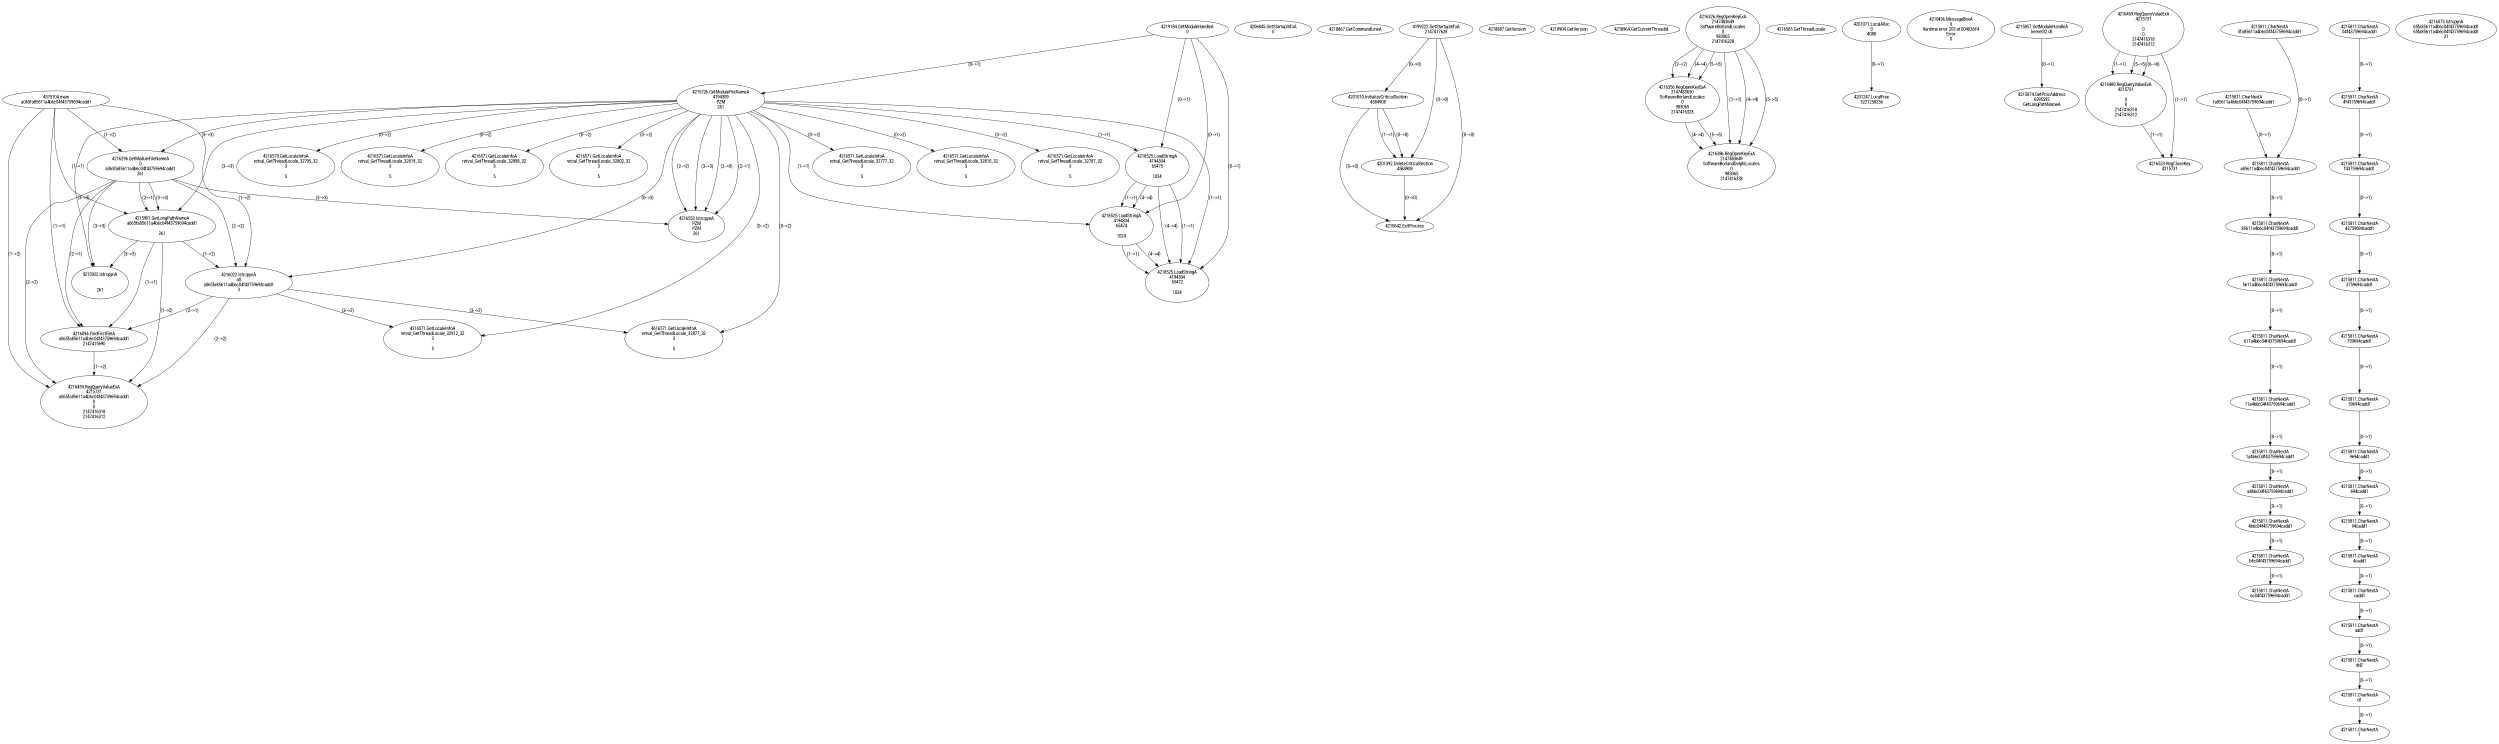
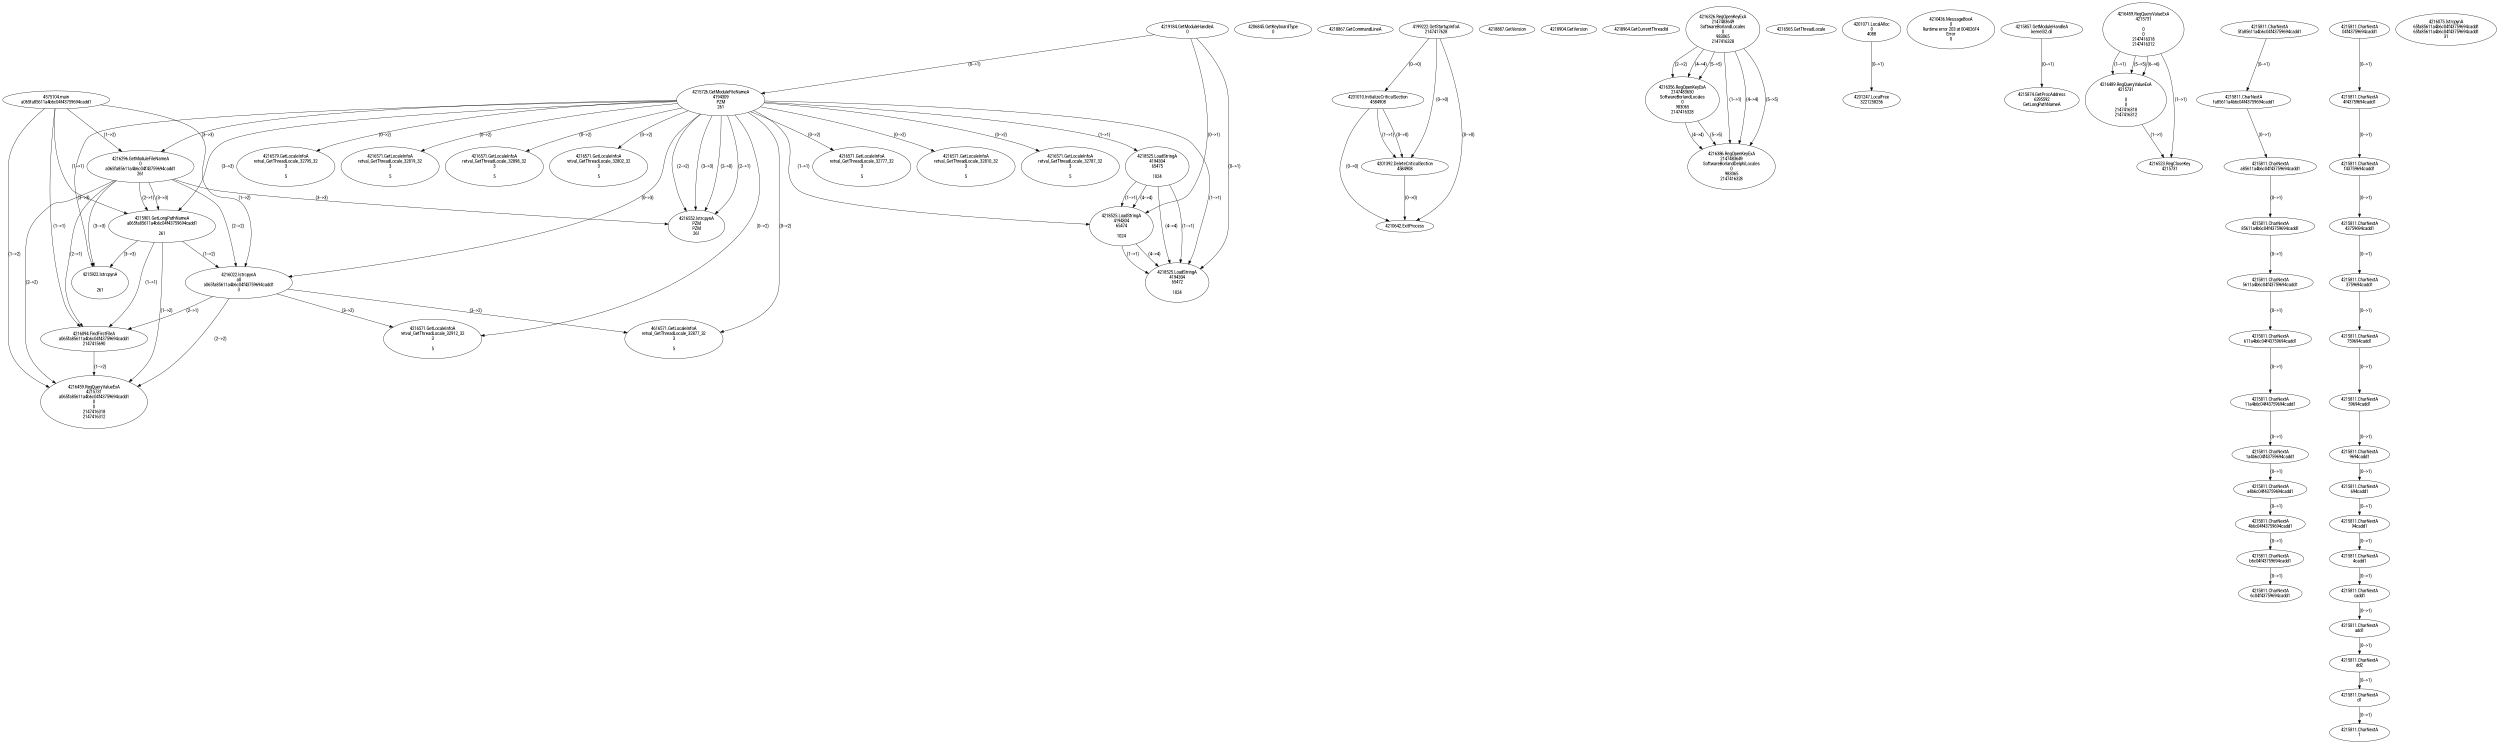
  digraph {
    fontname="Roboto Condensed"
    node [fontname="Roboto Condensed"]
    edge [fontname="Roboto Condensed"]
    n1 [label="4575104.main\na065fa85611a4b6c04f43759694cadd1"]
    n2 [label="4216296.GetModuleFileNameA\n0\na065fa85611a4b6c04f43759694cadd1\n261"]
    n3 [label="4215901.GetLongPathNameA\na065fa85611a4b6c04f43759694cadd1\n\n261"]
    n4 [label="4216022.lstrcpynA\na0\na065fa85611a4b6c04f43759694cadd1\n3"]
    n5 [label="4216094.FindFirstFileA\na065fa85611a4b6c04f43759694cadd1\n2147415690"]
    n6 [label="4216459.RegQueryValueExA\n4215731\na065fa85611a4b6c04f43759694cadd1\n0\n0\n2147416318\n2147416312"]
    n7 [label="4216552.lstrcpynA\nPZM\nPZM\n261"]
    n8 [label="4215922.lstrcpynA\n\n\n261"]
    n9 [label="4616571.GetLocaleInfoA\nretval_GetThreadLocale_32877_32\n3\n\n5"]
    n10 [label="4216571.GetLocaleInfoA\nretval_GetThreadLocale_32912_32\n3\n\n5"]
    n11 [label="4219184.GetModuleHandleA\n0"]
    n12 [label="4215726.GetModuleFileNameA\n4194309\nPZM\n261"]
    n13 [label="4218525.LoadStringA\n4194304\n65475\n\n1024"]
    n14 [label="4218525.LoadStringA\n4194304\n65474\n\n1024"]
    n15 [label="4218525.LoadStringA\n4194304\n65472\n\n1024"]
    n16 [label="4216571.GetLocaleInfoA\nretval_GetThreadLocale_32777_32\n3\n\n5"]
    n17 [label="4216571.GetLocaleInfoA\nretval_GetThreadLocale_32810_32\n3\n\n5"]
    n18 [label="4216571.GetLocaleInfoA\nretval_GetThreadLocale_32787_32\n3\n\n5"]
    n19 [label="4216579.GetLocaleInfoA\nretval_GetThreadLocale_32795_32\n3\n\n5"]
    n20 [label="4216571.GetLocaleInfoA\nretval_GetThreadLocale_32819_32\n3\n\n5"]
    n21 [label="4216571.GetLocaleInfoA\nretval_GetThreadLocale_32898_32\n3\n\n5"]
    n22 [label="4216571.GetLocaleInfoA\nretval_GetThreadLocale_32802_32\n3\n\n5"]
-   n23 [label="4206845.GetStartupInfoA\n0"]
+   n23 [label="4206845.GetKeyboardType\n0"]
    n24 [label="4218867.GetCommandLineA\n"]
    n25 [label="4199222.GetStartupInfoA\n2147417628"]
    n26 [label="4201010.InitializeCriticalSection\n4584908"]
    n27 [label="4201392.DeleteCriticalSection\n4584908"]
    n28 [label="4210642.ExitProcess\n"]
    n29 [label="4218887.GetVersion\n"]
    n30 [label="4218904.GetVersion\n"]
    n31 [label="4218964.GetCurrentThreadId\n"]
    n32 [label="4216326.RegOpenKeyExA\n2147483649\nSoftware\Borland\Locales\n0\n983065\n2147416328"]
    n33 [label="4216356.RegOpenKeyExA\n2147483650\nSoftware\Borland\Locales\n0\n983065\n2147416328"]
    n34 [label="4216386.RegOpenKeyExA\n2147483649\nSoftware\Borland\Delphi\Locales\n0\n983065\n2147416328"]
    n35 [label="4216565.GetThreadLocale\n"]
    n36 [label="4201071.LocalAlloc\n0\n4088"]
    n37 [label="4201247.LocalFree\n3221258256"]
    n38 [label="4210436.MessageBoxA\n0\nRuntime error 203 at 004026F4\nError\n0"]
    n39 [label="4215857.GetModuleHandleA\nkernel32.dll"]
    n40 [label="4215874.GetProcAddress\n6295592\nGetLongPathNameA"]
    n41 [label="4216459.RegQueryValueExA\n4215731\n\n0\n0\n2147416318\n2147416312"]
    n42 [label="4216489.RegQueryValueExA\n4215731\n\n0\n0\n2147416318\n2147416312"]
    n43 [label="4216523.RegCloseKey\n4215731"]
    n44 [label="4215811.CharNextA\n5fa85611a4b6c04f43759694cadd1"]
    n45 [label="4215811.CharNextA\nfa85611a4b6c04f43759694cadd1"]
    n46 [label="4215811.CharNextA\na85611a4b6c04f43759694cadd1"]
    n47 [label="4215811.CharNextA\n85611a4b6c04f43759694cadd1"]
    n48 [label="4215811.CharNextA\n5611a4b6c04f43759694cadd1"]
    n49 [label="4215811.CharNextA\n611a4b6c04f43759694cadd1"]
    n50 [label="4215811.CharNextA\n11a4b6c04f43759694cadd1"]
    n51 [label="4215811.CharNextA\n1a4b6c04f43759694cadd1"]
    n52 [label="4215811.CharNextA\na4b6c04f43759694cadd1"]
    n53 [label="4215811.CharNextA\n4b6c04f43759694cadd1"]
    n54 [label="4215811.CharNextA\nb6c04f43759694cadd1"]
    n55 [label="4215811.CharNextA\n6c04f43759694cadd1"]
    n56 [label="4215811.CharNextA\n04f43759694cadd1"]
    n57 [label="4215811.CharNextA\n4f43759694cadd1"]
    n58 [label="4215811.CharNextA\nf43759694cadd1"]
    n59 [label="4215811.CharNextA\n43759694cadd1"]
    n60 [label="4215811.CharNextA\n3759694cadd1"]
    n61 [label="4215811.CharNextA\n759694cadd1"]
    n62 [label="4215811.CharNextA\n59694cadd1"]
    n63 [label="4215811.CharNextA\n9694cadd1"]
    n64 [label="4215811.CharNextA\n694cadd1"]
    n65 [label="4215811.CharNextA\n94cadd1"]
    n66 [label="4215811.CharNextA\n4cadd1"]
    n67 [label="4215811.CharNextA\ncadd1"]
    n68 [label="4215811.CharNextA\nadd1"]
    n69 [label="4215811.CharNextA\ndd2"]
    n70 [label="4215811.CharNextA\nd1"]
    n71 [label="4215811.CharNextA\n1"]
    n72 [label="4216075.lstrcpynA\n65fa85611a4b6c04f43759694cadd1\n65fa85611a4b6c04f43759694cadd1\n31"]
    n1 -> n2 [label="(1-->2)"]
    n1 -> n3 [label="(1-->1)"]
    n1 -> n4 [label="(1-->2)"]
    n1 -> n5 [label="(1-->1)"]
    n1 -> n6 [label="(1-->2)"]
    n2 -> n3 [label="(2-->1)"]
    n2 -> n3 [label="(3-->3)"]
    n2 -> n4 [label="(2-->2)"]
    n2 -> n5 [label="(2-->1)"]
    n2 -> n6 [label="(2-->2)"]
    n2 -> n7 [label="(3-->3)"]
    n2 -> n8 [label="(3-->3)"]
    n3 -> n4 [label="(1-->2)"]
    n3 -> n5 [label="(1-->1)"]
    n3 -> n6 [label="(1-->2)"]
    n3 -> n8 [label="(3-->3)"]
    n4 -> n5 [label="(2-->1)"]
    n4 -> n6 [label="(2-->2)"]
    n4 -> n9 [label="(3-->2)"]
    n4 -> n10 [label="(3-->2)"]
    n5 -> n6 [label="(1-->2)"]
    n11 -> n12 [label="(0-->1)"]
-   n11 -> n13 [label="(0-->1)"]
    n11 -> n14 [label="(0-->1)"]
    n11 -> n15 [label="(0-->1)"]
    n12 -> n2 [label="(3-->3)"]
    n12 -> n3 [label="(3-->3)"]
    n12 -> n4 [label="(0-->3)"]
    n12 -> n7 [label="(2-->1)"]
    n12 -> n7 [label="(2-->2)"]
    n12 -> n7 [label="(3-->3)"]
    n12 -> n7 [label="(2-->0)"]
    n12 -> n8 [label="(3-->3)"]
    n12 -> n9 [label="(0-->2)"]
    n12 -> n10 [label="(0-->2)"]
    n12 -> n13 [label="(1-->1)"]
    n12 -> n14 [label="(1-->1)"]
    n12 -> n15 [label="(1-->1)"]
    n12 -> n16 [label="(0-->2)"]
    n12 -> n17 [label="(0-->2)"]
    n12 -> n18 [label="(0-->2)"]
    n12 -> n19 [label="(0-->2)"]
    n12 -> n20 [label="(0-->2)"]
    n12 -> n21 [label="(0-->2)"]
    n12 -> n22 [label="(0-->2)"]
    n13 -> n14 [label="(1-->1)"]
    n13 -> n14 [label="(4-->4)"]
    n13 -> n15 [label="(1-->1)"]
    n13 -> n15 [label="(4-->4)"]
    n14 -> n15 [label="(1-->1)"]
    n14 -> n15 [label="(4-->4)"]
    n25 -> n26 [label="(0-->0)"]
    n25 -> n27 [label="(0-->0)"]
    n25 -> n28 [label="(0-->0)"]
    n26 -> n27 [label="(1-->1)"]
    n26 -> n27 [label="(0-->0)"]
    n26 -> n28 [label="(0-->0)"]
    n27 -> n28 [label="(0-->0)"]
    n32 -> n33 [label="(2-->2)"]
    n32 -> n33 [label="(4-->4)"]
    n32 -> n33 [label="(5-->5)"]
    n32 -> n34 [label="(1-->1)"]
    n32 -> n34 [label="(4-->4)"]
    n32 -> n34 [label="(5-->5)"]
    n33 -> n34 [label="(4-->4)"]
    n33 -> n34 [label="(5-->5)"]
    n36 -> n37 [label="(0-->1)"]
    n39 -> n40 [label="(0-->1)"]
    n41 -> n42 [label="(1-->1)"]
    n41 -> n42 [label="(5-->5)"]
    n41 -> n42 [label="(6-->6)"]
    n41 -> n43 [label="(1-->1)"]
    n42 -> n43 [label="(1-->1)"]
-   n44 -> n46 [label="(0-->1)"]
+   n44 -> n45 [label="(0-->1)"]
    n45 -> n46 [label="(0-->1)"]
    n46 -> n47 [label="(0-->1)"]
    n47 -> n48 [label="(0-->1)"]
    n48 -> n49 [label="(0-->1)"]
    n49 -> n50 [label="(0-->1)"]
    n50 -> n51 [label="(0-->1)"]
    n51 -> n52 [label="(0-->1)"]
    n52 -> n53 [label="(0-->1)"]
    n53 -> n54 [label="(0-->1)"]
    n54 -> n55 [label="(0-->1)"]
    n56 -> n57 [label="(0-->1)"]
    n57 -> n58 [label="(0-->1)"]
    n58 -> n59 [label="(0-->1)"]
    n59 -> n60 [label="(0-->1)"]
    n60 -> n61 [label="(0-->1)"]
    n61 -> n62 [label="(0-->1)"]
    n62 -> n63 [label="(0-->1)"]
    n63 -> n64 [label="(0-->1)"]
    n64 -> n65 [label="(0-->1)"]
    n65 -> n66 [label="(0-->1)"]
    n66 -> n67 [label="(0-->1)"]
    n67 -> n68 [label="(0-->1)"]
    n68 -> n69 [label="(0-->1)"]
    n69 -> n70 [label="(0-->1)"]
    n70 -> n71 [label="(0-->1)"]
  }
